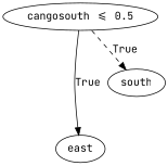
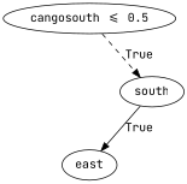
  digraph {
    fontname="JetBrains Mono"
    node [fontname="JetBrains Mono"]
    edge [fontname="JetBrains Mono"]
    n1 [label="cangosouth <= 0.5"]
    n2 [label=east]
    n3 [label=south]
-   n1 -> n2 [label=True]
+   n3 -> n2 [label=True]
    n1 -> n3 [label=True style=dashed]
  }
